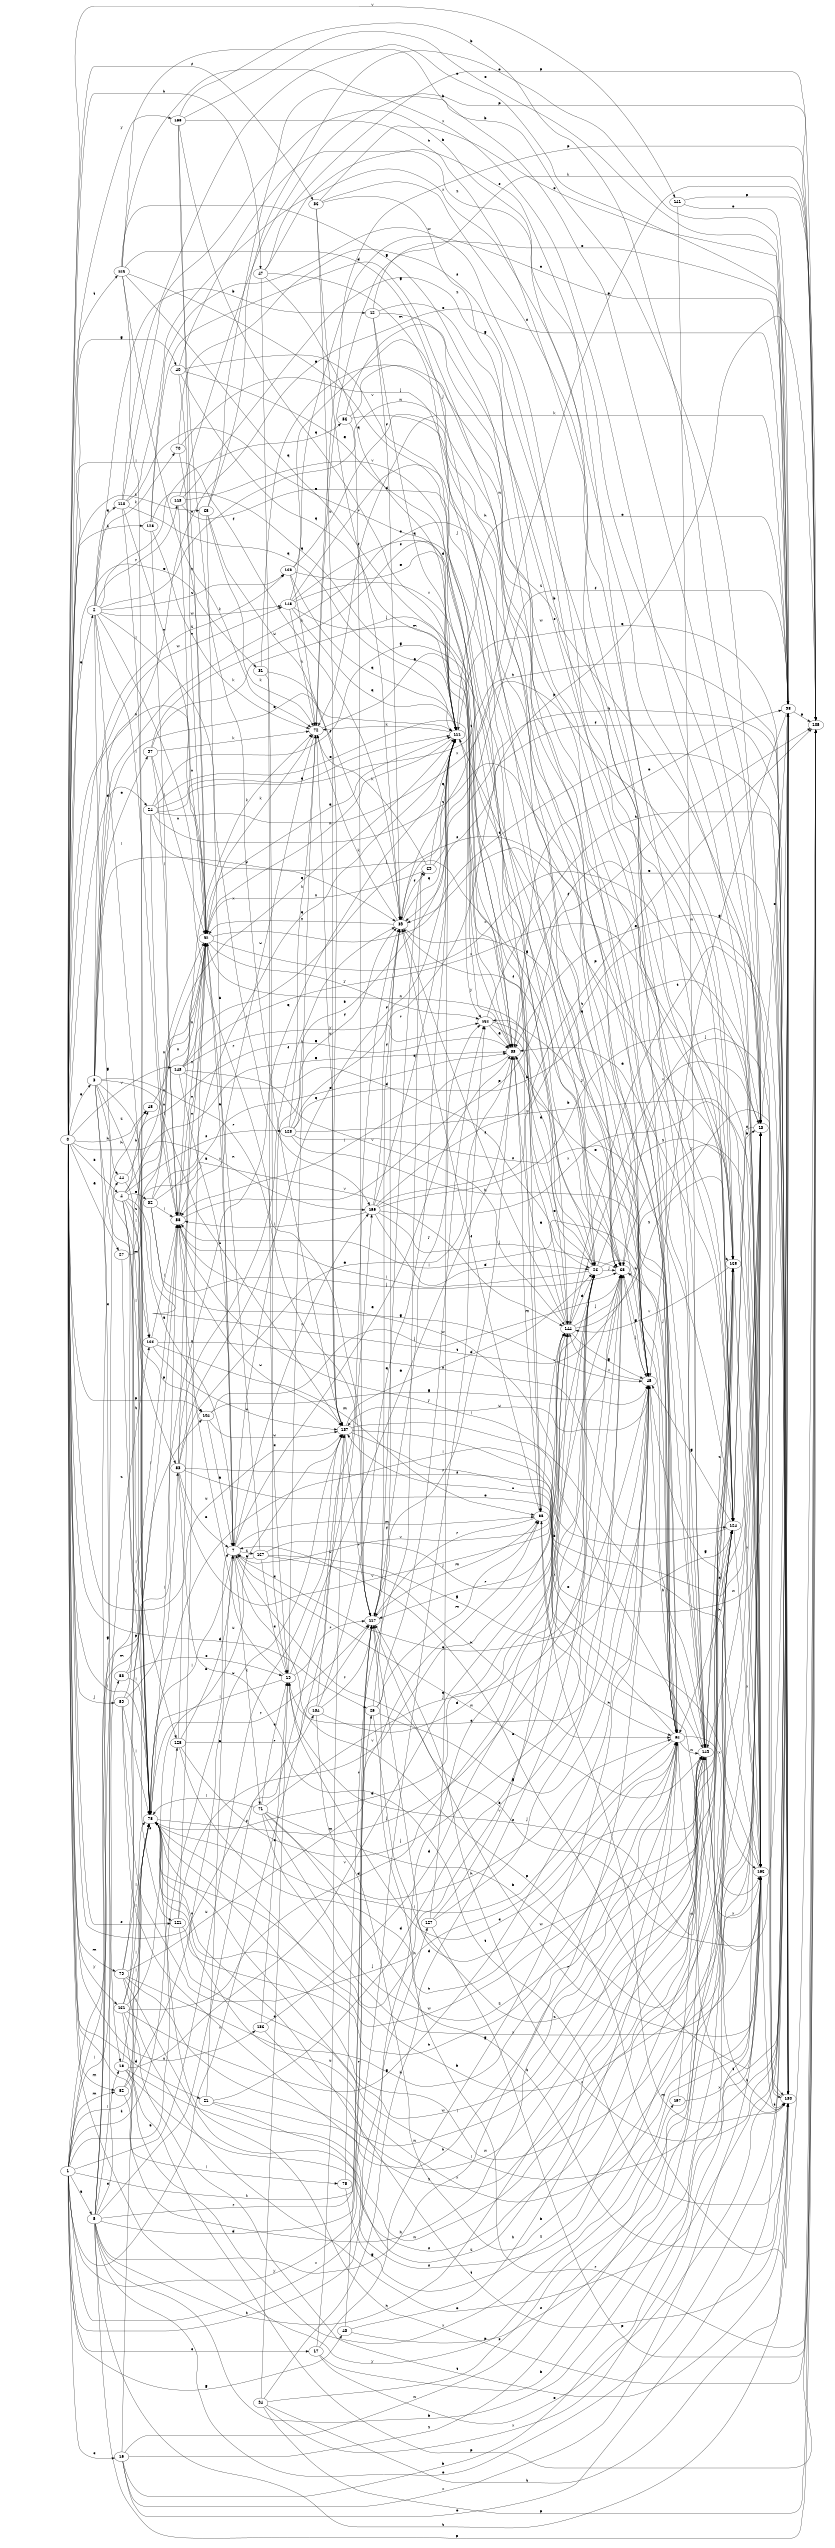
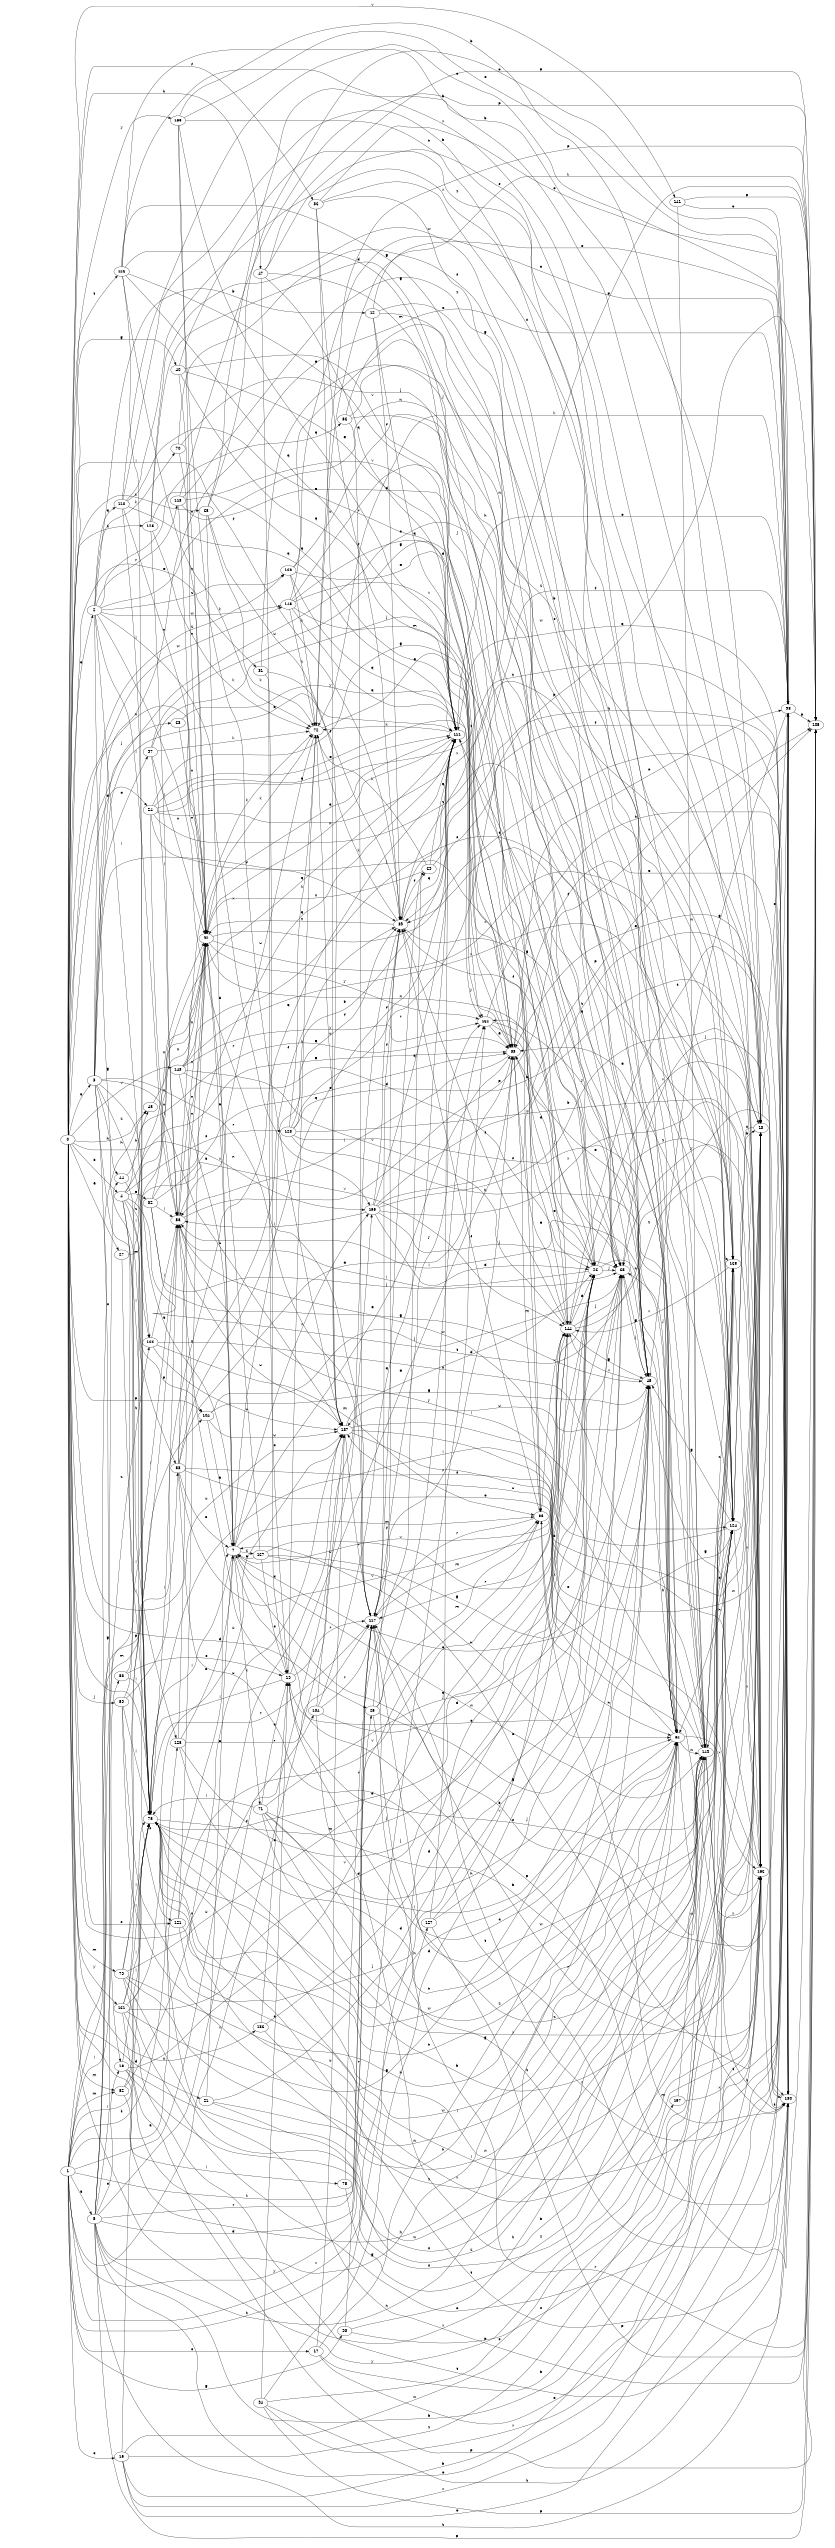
  strict digraph {
    fontname="DejaVu Sans"
    rankdir=LR
    node [fontname="DejaVu Sans"]
    edge [fontname="DejaVu Sans"]
    0
    2
    3
    4
    21
    24
    25
    27
    31
    36
    39
    40
    47
    48
    59
+   63
    68
    75
    78
    79
    82
    92
    104
    121
    125
    126
    134
    136
    137
    141
    143
    145
    155
    157
    158
    161
    12
    44
    56
    58
    70
    110
    113
    117
    149
    163
    7
    83
    128
    18
    97
    98
    111
    166
    32
    33
    123
    130
    52
    168
    26
    45
    156
    65
    162
    85
    144
    19
    124
    69
    105
    72
    13
    1
    5
    15
    17
-   43
+   43 [label=93]
    53
    127
    71
    167
    94
    0 -> 2 [label=a]
    0 -> 3 [label=a]
    0 -> 4 [label=a]
    0 -> 21 [label=d]
    0 -> 24 [label=d]
    0 -> 25 [label=d]
    0 -> 27 [label=e]
    0 -> 31 [label=e]
    0 -> 36 [label=f]
    0 -> 39 [label=f]
    0 -> 40 [label=g]
    0 -> 47 [label=h]
    0 -> 48 [label=h]
    0 -> 59 [label=j]
+   0 -> 63 [label=j]
    0 -> 68 [label=k]
    0 -> 75 [label=l]
    0 -> 78 [label=l]
    0 -> 79 [label=m]
    0 -> 82 [label=m]
    0 -> 92 [label=n]
    0 -> 104 [label=p]
    0 -> 121 [label=s]
    0 -> 125 [label=t]
    0 -> 126 [label=t]
    0 -> 134 [label=u]
    0 -> 136 [label=u]
    0 -> 137 [label=u]
    0 -> 141 [label=v]
    0 -> 143 [label=v]
    0 -> 145 [label=w]
    0 -> 155 [label=x]
    0 -> 157 [label=y]
    0 -> 158 [label=y]
    0 -> 161 [label=y]
    2 -> 78 [label=l]
    2 -> 145 [label=w]
    2 -> 155 [label=x]
    2 -> 12 [label=b]
    2 -> 44 [label=g]
    2 -> 56 [label=i]
    2 -> 58 [label=i]
    2 -> 70 [label=k]
    2 -> 110 [label=q]
    2 -> 113 [label=r]
    2 -> 117 [label=r]
    2 -> 149 [label=w]
    2 -> 163 [label=z]
    3 -> 39 [label=f]
    3 -> 137 [label=u]
    3 -> 117 [label=r]
    3 -> 149 [label=o]
    3 -> 163 [label=z]
    3 -> 7 [label=a]
    3 -> 83 [label=m]
    3 -> 128 [label=t]
    3 -> 18 [label=c]
    3 -> 97 [label=o]
    3 -> 98 [label=o]
    3 -> 111 [label=q]
    3 -> 166 [label=z]
    4 -> 48 [label=h]
    4 -> 78 [label=l]
    4 -> 104 [label=p]
    4 -> 121 [label=s]
    4 -> 166 [label=z]
    4 -> 32 [label=e]
    4 -> 33 [label=e]
    4 -> 123 [label=s]
    4 -> 130 [label=t]
    21 -> 7 [label=a]
    21 -> 52 [label=h]
    21 -> 168 [label=z]
    21 -> 26 [label=d]
    24 -> 58 [label=i]
    24 -> 111 [label=q]
    24 -> 33 [label=e]
    24 -> 130 [label=t]
    24 -> 168 [label=z]
    24 -> 45 [label=g]
    24 -> 156 [label=x]
    24 -> 65 [label=j]
    25 -> 39 [label=f]
    25 -> 149 [label=w]
    25 -> 45 [label=g]
    25 -> 162 [label=y]
    25 -> 85 [label=m]
    27 -> 78 [label=l]
    27 -> 144 [label=v]
    31 -> 39 [label=f]
    31 -> 65 [label=j]
    31 -> 19 [label=c]
    36 -> 39 [label=f]
    36 -> 137 [label=u]
    36 -> 98 [label=o]
    36 -> 45 [label=g]
    36 -> 124 [label=s]
    39 -> 92 [label=n]
    39 -> 111 [label=q]
    39 -> 45 [label=g]
    39 -> 69 [label=f]
    39 -> 105 [label=p]
    39 -> 72 [label=k]
    40 -> 92 [label=n]
    40 -> 111 [label=q]
    40 -> 33 [label=e]
    40 -> 168 [label=z]
    40 -> 144 [label=v]
    47 -> 111 [label=q]
    47 -> 85 [label=m]
    47 -> 19 [label=c]
    47 -> 124 [label=s]
    47 -> 105 [label=p]
    48 -> 111 [label=q]
    59 -> 78 [label=l]
    59 -> 92 [label=n]
    59 -> 111 [label=q]
    59 -> 168 [label=z]
    59 -> 65 [label=j]
+   63 -> 92 [label=n]
+   63 -> 162 [label=y]
    68 -> 137 [label=u]
    68 -> 7 [label=a]
    68 -> 98 [label=o]
    68 -> 72 [label=k]
    68 -> 13 [label=b]
    75 -> 117 [label=r]
    75 -> 168 [label=z]
    78 -> 58 [label=i]
    78 -> 117 [label=r]
    78 -> 149 [label=w]
    78 -> 130 [label=t]
    78 -> 52 [label=h]
    78 -> 26 [label=d]
    78 -> 156 [label=x]
    78 -> 65 [label=j]
    78 -> 105 [label=p]
    78 -> 13 [label=b]
    79 -> 78 [label=l]
    79 -> 58 [label=i]
    79 -> 149 [label=w]
    79 -> 98 [label=o]
    79 -> 52 [label=h]
    79 -> 85 [label=m]
    79 -> 124 [label=s]
    82 -> 78 [label=l]
    82 -> 137 [label=u]
    82 -> 52 [label=h]
    92 -> 7 [label=a]
    92 -> 111 [label=q]
    92 -> 130 [label=t]
    92 -> 156 [label=x]
    92 -> 162 [label=y]
    92 -> 72 [label=k]
    104 -> 137 [label=u]
    104 -> 7 [label=a]
    104 -> 45 [label=g]
    104 -> 65 [label=j]
    121 -> 92 [label=n]
    121 -> 149 [label=w]
    121 -> 52 [label=h]
    121 -> 144 [label=v]
    125 -> 58 [label=i]
    125 -> 149 [label=w]
    125 -> 111 [label=q]
    125 -> 45 [label=g]
    125 -> 72 [label=k]
    126 -> 78 [label=l]
    126 -> 111 [label=q]
    126 -> 33 [label=e]
    126 -> 26 [label=d]
    126 -> 45 [label=g]
    126 -> 156 [label=x]
    126 -> 72 [label=k]
    126 -> 13 [label=b]
    134 -> 137 [label=u]
    134 -> 117 [label=r]
    134 -> 111 [label=q]
    134 -> 26 [label=d]
    134 -> 13 [label=b]
    136 -> 149 [label=w]
    136 -> 26 [label=d]
    136 -> 19 [label=c]
    137 -> 117 [label=r]
    137 -> 98 [label=o]
    137 -> 26 [label=d]
    137 -> 156 [label=x]
    137 -> 13 [label=b]
    141 -> 149 [label=w]
    141 -> 98 [label=o]
    141 -> 105 [label=p]
    143 -> 92 [label=n]
    143 -> 7 [label=a]
    143 -> 26 [label=d]
    143 -> 156 [label=x]
    143 -> 162 [label=y]
    143 -> 144 [label=v]
    143 -> 124 [label=s]
    145 -> 98 [label=o]
    145 -> 111 [label=q]
    145 -> 26 [label=d]
    145 -> 65 [label=j]
    145 -> 85 [label=m]
    145 -> 144 [label=v]
    145 -> 72 [label=k]
    155 -> 39 [label=f]
    155 -> 58 [label=i]
    155 -> 111 [label=q]
    155 -> 130 [label=t]
    155 -> 26 [label=d]
    155 -> 156 [label=x]
    155 -> 65 [label=j]
    155 -> 105 [label=p]
    155 -> 13 [label=b]
    157 -> 149 [label=w]
    157 -> 156 [label=x]
    158 -> 92 [label=n]
    158 -> 137 [label=u]
    158 -> 98 [label=o]
    158 -> 111 [label=q]
    158 -> 52 [label=h]
    158 -> 13 [label=b]
    161 -> 78 [label=l]
    161 -> 92 [label=n]
    161 -> 137 [label=u]
    161 -> 130 [label=t]
    161 -> 26 [label=d]
    161 -> 45 [label=g]
    161 -> 105 [label=p]
    12 -> 39 [label=f]
    12 -> 149 [label=w]
    12 -> 98 [label=o]
    12 -> 111 [label=q]
    12 -> 124 [label=s]
    44 -> 78 [label=l]
    44 -> 33 [label=e]
    56 -> 117 [label=r]
    56 -> 52 [label=h]
    56 -> 168 [label=z]
    56 -> 13 [label=b]
    58 -> 92 [label=n]
    58 -> 137 [label=u]
    58 -> 149 [label=w]
    58 -> 105 [label=p]
    58 -> 72 [label=k]
    70 -> 92 [label=n]
    70 -> 65 [label=j]
    70 -> 124 [label=s]
    110 -> 78 [label=l]
    110 -> 92 [label=n]
    110 -> 98 [label=o]
    110 -> 111 [label=q]
    110 -> 33 [label=e]
    110 -> 156 [label=x]
    110 -> 13 [label=b]
    113 -> 92 [label=n]
    113 -> 168 [label=z]
    113 -> 26 [label=d]
    113 -> 144 [label=v]
    113 -> 105 [label=p]
    117 -> 39 [label=f]
    117 -> 168 [label=z]
    117 -> 162 [label=y]
    117 -> 85 [label=m]
    149 -> 111 [label=q]
    149 -> 130 [label=t]
    149 -> 168 [label=z]
    149 -> 156 [label=x]
    149 -> 65 [label=j]
    149 -> 19 [label=c]
    149 -> 124 [label=s]
    163 -> 149 [label=w]
    163 -> 111 [label=q]
    163 -> 33 [label=e]
    163 -> 52 [label=h]
    163 -> 72 [label=k]
    7 -> 78 [label=l]
    7 -> 155 [label=x]
    7 -> 149 [label=w]
    7 -> 33 [label=e]
    7 -> 85 [label=m]
    7 -> 144 [label=v]
    7 -> 105 [label=p]
    7 -> 71 [label=k]
    7 -> 167 [label=z]
    83 -> 39 [label=f]
    83 -> 92 [label=n]
    83 -> 7 [label=a]
    83 -> 98 [label=o]
    83 -> 111 [label=q]
    83 -> 33 [label=e]
    83 -> 130 [label=t]
    83 -> 144 [label=v]
    83 -> 124 [label=s]
    128 -> 92 [label=n]
    128 -> 117 [label=r]
    128 -> 7 [label=a]
    128 -> 52 [label=h]
    128 -> 65 [label=j]
    18 -> 78 [label=l]
    18 -> 149 [label=w]
    18 -> 156 [label=x]
    18 -> 144 [label=v]
    18 -> 124 [label=s]
    97 -> 92 [label=n]
    97 -> 58 [label=i]
-   97 -> 45 [label=s]
+   97 -> 45 [label=g]
    97 -> 65 [label=j]
    97 -> 72 [label=k]
    98 -> 39 [label=f]
    98 -> 78 [label=l]
    98 -> 117 [label=r]
    98 -> 7 [label=a]
    98 -> 45 [label=g]
    98 -> 105 [label=p]
    98 -> 72 [label=k]
    111 -> 92 [label=n]
    111 -> 7 [label=a]
    111 -> 98 [label=o]
    111 -> 162 [label=y]
    111 -> 72 [label=k]
    166 -> 137 [label=u]
    166 -> 58 [label=i]
    166 -> 85 [label=m]
    166 -> 124 [label=s]
    32 -> 92 [label=n]
    32 -> 58 [label=i]
    32 -> 111 [label=q]
    32 -> 33 [label=e]
    32 -> 45 [label=g]
    32 -> 65 [label=j]
    33 -> 58 [label=i]
    33 -> 117 [label=r]
    33 -> 98 [label=o]
    33 -> 85 [label=m]
    123 -> 39 [label=f]
    123 -> 52 [label=h]
    123 -> 156 [label=x]
    123 -> 124 [label=s]
    123 -> 105 [label=p]
    123 -> 72 [label=k]
    123 -> 13 [label=b]
    130 -> 39 [label=f]
    130 -> 111 [label=q]
    130 -> 33 [label=e]
    130 -> 65 [label=j]
    130 -> 85 [label=m]
    52 -> 78 [label=l]
    52 -> 137 [label=u]
    52 -> 58 [label=i]
    52 -> 149 [label=w]
    52 -> 33 [label=e]
    52 -> 130 [label=t]
    52 -> 156 [label=x]
    52 -> 162 [label=y]
    168 -> 39 [label=f]
    168 -> 156 [label=x]
    168 -> 144 [label=v]
    26 -> 92 [label=n]
    26 -> 58 [label=i]
    26 -> 117 [label=r]
    26 -> 33 [label=e]
    26 -> 52 [label=h]
    26 -> 168 [label=z]
    26 -> 65 [label=j]
    45 -> 137 [label=u]
    45 -> 7 [label=a]
    45 -> 52 [label=h]
    45 -> 65 [label=j]
    45 -> 144 [label=v]
    45 -> 19 [label=c]
    156 -> 58 [label=i]
    156 -> 117 [label=r]
    156 -> 7 [label=a]
    156 -> 130 [label=t]
    156 -> 45 [label=g]
    156 -> 65 [label=y]
    65 -> 39 [label=f]
    65 -> 45 [label=g]
    162 -> 33 [label=e]
    162 -> 130 [label=t]
    162 -> 26 [label=d]
    162 -> 65 [label=j]
    85 -> 39 [label=f]
    85 -> 117 [label=r]
    85 -> 52 [label=h]
    85 -> 144 [label=v]
    144 -> 39 [label=f]
    144 -> 33 [label=e]
    144 -> 130 [label=t]
    144 -> 168 [label=z]
    144 -> 26 [label=d]
    144 -> 45 [label=g]
    144 -> 65 [label=j]
    19 -> 78 [label=l]
    19 -> 58 [label=i]
    19 -> 117 [label=r]
    19 -> 33 [label=e]
    19 -> 124 [label=s]
    19 -> 72 [label=k]
    124 -> 78 [label=l]
    124 -> 33 [label=e]
    124 -> 45 [label=g]
    124 -> 156 [label=x]
    124 -> 13 [label=b]
    69 -> 92 [label=n]
    69 -> 117 [label=r]
    69 -> 111 [label=q]
    69 -> 130 [label=t]
    69 -> 72 [label=k]
    105 -> 117 [label=r]
    105 -> 72 [label=k]
    72 -> 137 [label=u]
    72 -> 58 [label=i]
    72 -> 33 [label=e]
    72 -> 105 [label=p]
    13 -> 78 [label=l]
    13 -> 149 [label=w]
    13 -> 98 [label=o]
    13 -> 33 [label=e]
    13 -> 52 [label=h]
    13 -> 144 [label=v]
    13 -> 124 [label=s]
    1 -> 78 [label=l]
    1 -> 82 [label=m]
    1 -> 104 [label=p]
    1 -> 137 [label=u]
    1 -> 155 [label=x]
    1 -> 7 [label=a]
    1 -> 83 [label=m]
    1 -> 128 [label=t]
    1 -> 162 [label=y]
    1 -> 144 [label=v]
    1 -> 69 [label=k]
    1 -> 5 [label=a]
    1 -> 15 [label=c]
    1 -> 17 [label=c]
    1 -> 43 [label=g]
    1 -> 53 [label=i]
    1 -> 127 [label=t]
    5 -> 25 [label=d]
    5 -> 39 [label=f]
    5 -> 48 [label=h]
    5 -> 44 [label=g]
    5 -> 58 [label=i]
    5 -> 117 [label=r]
    5 -> 18 [label=c]
    5 -> 98 [label=o]
    5 -> 166 [label=z]
    5 -> 130 [label=t]
    5 -> 52 [label=h]
    5 -> 45 [label=g]
    5 -> 105 [label=p]
    5 -> 13 [label=b]
    15 -> 78 [label=l]
    15 -> 149 [label=w]
    15 -> 98 [label=o]
    15 -> 168 [label=z]
    15 -> 156 [label=x]
    15 -> 13 [label=b]
    17 -> 137 [label=u]
    17 -> 98 [label=o]
    17 -> 45 [label=g]
    17 -> 13 [label=b]
    43 -> 117 [label=r]
    43 -> 52 [label=h]
    43 -> 124 [label=s]
    53 -> 78 [label=l]
    53 -> 92 [label=n]
    53 -> 19 [label=c]
    127 -> 111 [label=q]
    127 -> 65 [label=j]
    127 -> 144 [label=v]
    127 -> 105 [label=p]
    71 -> 78 [label=l]
    71 -> 130 [label=t]
    71 -> 52 [label=h]
    71 -> 168 [label=z]
    71 -> 156 [label=x]
    71 -> 65 [label=j]
    71 -> 19 [label=c]
    71 -> 13 [label=b]
    167 -> 92 [label=n]
    167 -> 7 [label=a]
    167 -> 52 [label=h]
    167 -> 45 [label=g]
    167 -> 65 [label=j]
    167 -> 19 [label=c]
    94 -> 130 [label=t]
    94 -> 26 [label=d]
    94 -> 156 [label=x]
    94 -> 19 [label=c]
    94 -> 124 [label=s]
    94 -> 105 [label=p]
  }
